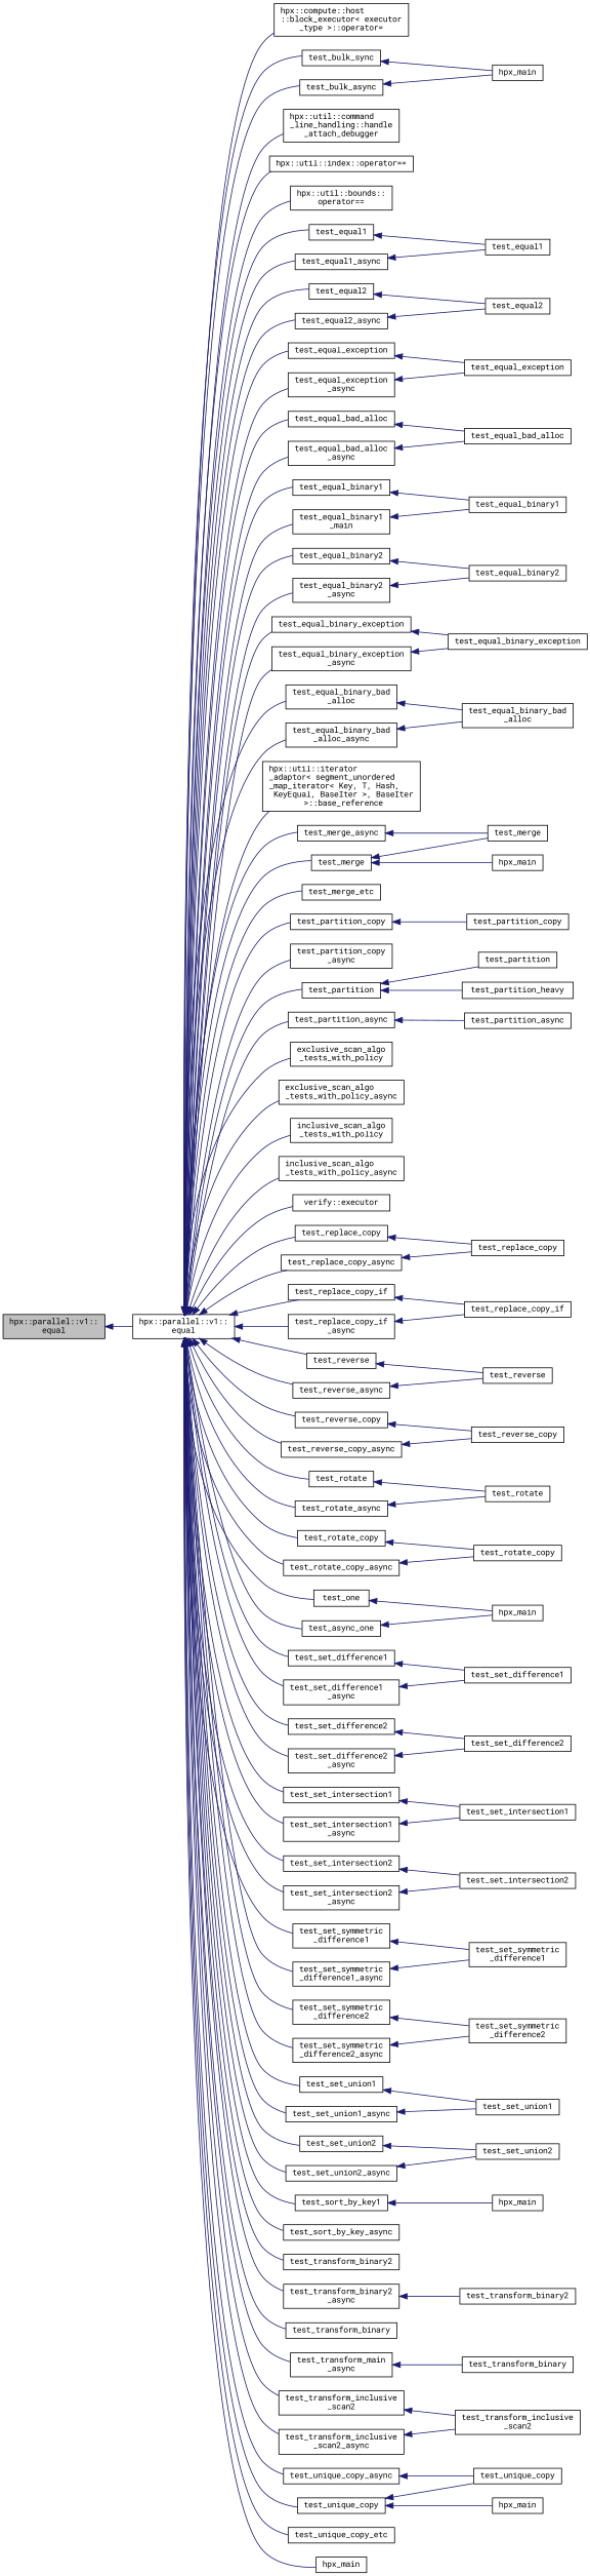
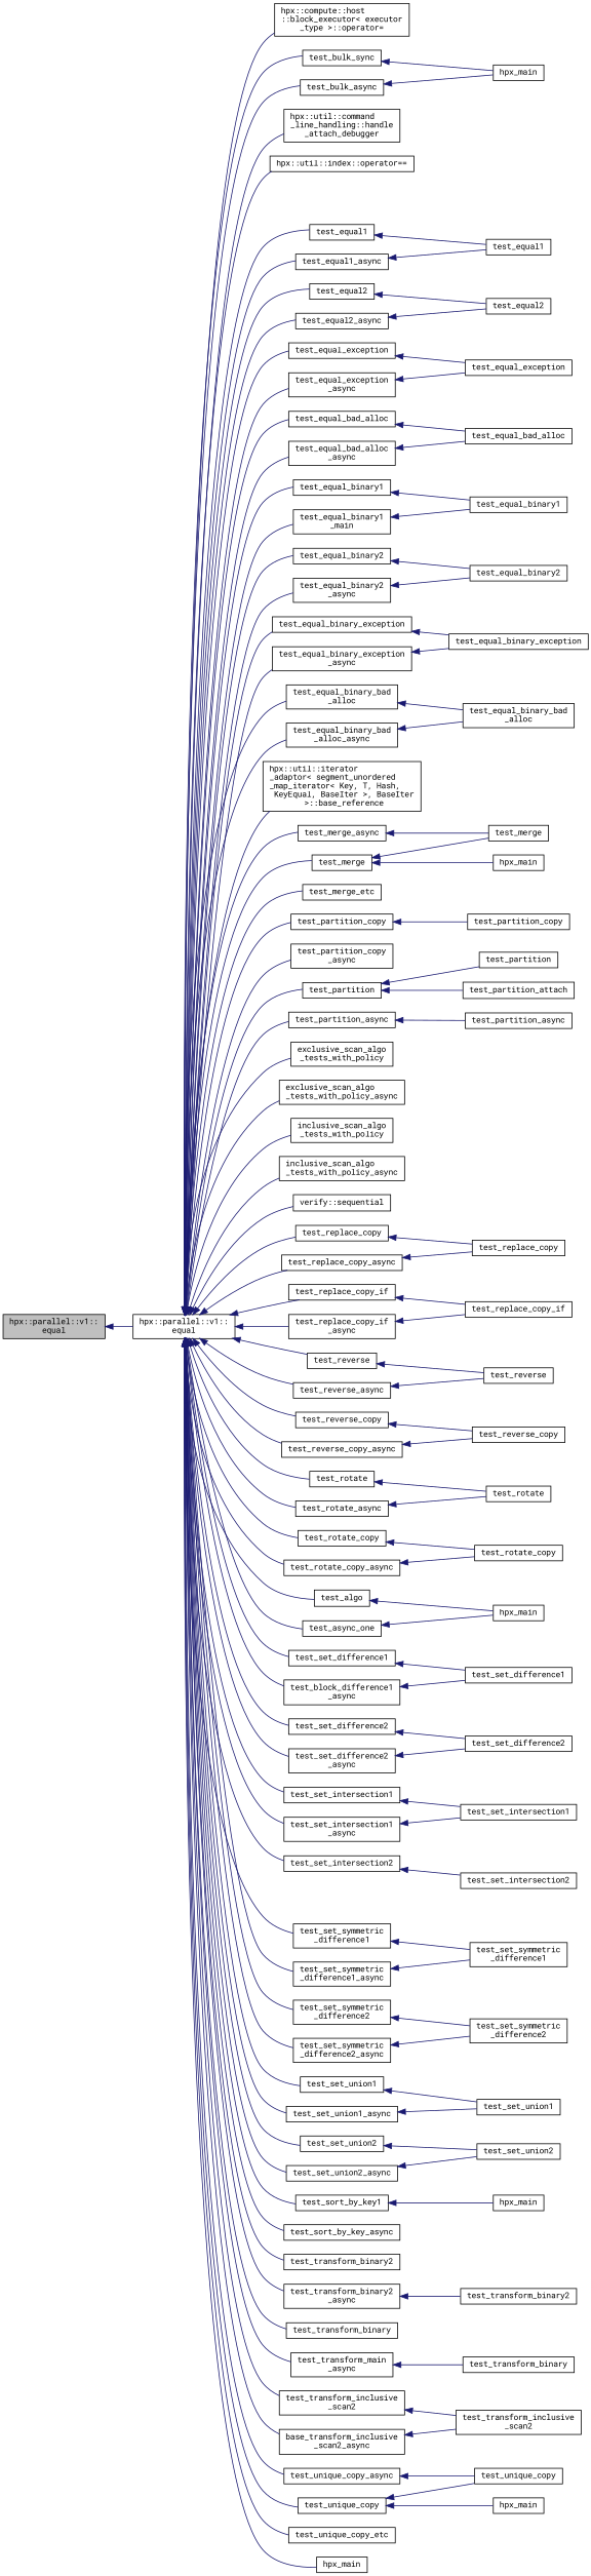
  digraph {
    fontname="Roboto Mono"
    rankdir=LR
    node [color=black fillcolor=white fontname="Roboto Mono" fontsize=10 shape=record style=filled]
    edge [color=midnightblue dir=back fontname="Roboto Mono" fontsize=10 labelfontname=Helvetica labelfontsize=10 style=solid]
    n1 [fillcolor=grey75 fontcolor=black height=0.2 label="hpx::parallel::v1::\lequal" width=0.4]
    n2 [height=0.2 label="hpx::parallel::v1::\lequal" width=0.4]
    n3 [height=0.2 label="hpx::compute::host\l::block_executor\< executor\l_type \>::operator=" width=0.4]
    n4 [height=0.2 label=test_bulk_sync width=0.4]
    n5 [height=0.2 label=test_bulk_async width=0.4]
    n6 [height=0.2 label="hpx::util::command\l_line_handling::handle\l_attach_debugger" width=0.4]
    n7 [height=0.2 label="hpx::util::index::operator==" width=0.4]
-   n8 [height=0.2 label="hpx::util::bounds::\loperator==" width=0.4]
    n9 [height=0.2 label=test_equal1 width=0.4]
    n10 [height=0.2 label=test_equal1_async width=0.4]
    n11 [height=0.2 label=test_equal2 width=0.4]
    n12 [height=0.2 label=test_equal2_async width=0.4]
    n13 [height=0.2 label=test_equal_exception width=0.4]
    n14 [height=0.2 label="test_equal_exception\l_async" width=0.4]
    n15 [height=0.2 label=test_equal_bad_alloc width=0.4]
    n16 [height=0.2 label="test_equal_bad_alloc\l_async" width=0.4]
    n17 [height=0.2 label=test_equal_binary1 width=0.4]
    n18 [height=0.2 label="test_equal_binary1\l_main" width=0.4]
    n19 [height=0.2 label=test_equal_binary2 width=0.4]
    n20 [height=0.2 label="test_equal_binary2\l_async" width=0.4]
    n21 [height=0.2 label=test_equal_binary_exception width=0.4]
    n22 [height=0.2 label="test_equal_binary_exception\l_async" width=0.4]
    n23 [height=0.2 label="test_equal_binary_bad\l_alloc" width=0.4]
    n24 [height=0.2 label="test_equal_binary_bad\l_alloc_async" width=0.4]
    n25 [height=0.2 label="hpx::util::iterator\l_adaptor\< segment_unordered\l_map_iterator\< Key, T, Hash,\l KeyEqual, BaseIter \>, BaseIter\l \>::base_reference" width=0.4]
    n26 [height=0.2 label=test_merge width=0.4]
    n27 [height=0.2 label=test_merge_async width=0.4]
    n28 [height=0.2 label=test_merge_etc width=0.4]
    n29 [height=0.2 label=test_partition_copy width=0.4]
    n30 [height=0.2 label="test_partition_copy\l_async" width=0.4]
    n31 [height=0.2 label=test_partition width=0.4]
    n32 [height=0.2 label=test_partition_async width=0.4]
    n33 [height=0.2 label="exclusive_scan_algo\l_tests_with_policy" width=0.4]
    n34 [height=0.2 label="exclusive_scan_algo\l_tests_with_policy_async" width=0.4]
    n35 [height=0.2 label="inclusive_scan_algo\l_tests_with_policy" width=0.4]
    n36 [height=0.2 label="inclusive_scan_algo\l_tests_with_policy_async" width=0.4]
-   n37 [height=0.2 label="verify::executor" width=0.4]
+   n37 [height=0.2 label="verify::sequential" width=0.4]
    n38 [height=0.2 label=test_replace_copy width=0.4]
    n39 [height=0.2 label=test_replace_copy_async width=0.4]
    n40 [height=0.2 label=test_replace_copy_if width=0.4]
    n41 [height=0.2 label="test_replace_copy_if\l_async" width=0.4]
    n42 [height=0.2 label=test_reverse width=0.4]
    n43 [height=0.2 label=test_reverse_async width=0.4]
    n44 [height=0.2 label=test_reverse_copy width=0.4]
    n45 [height=0.2 label=test_reverse_copy_async width=0.4]
    n46 [height=0.2 label=test_rotate width=0.4]
    n47 [height=0.2 label=test_rotate_async width=0.4]
    n48 [height=0.2 label=test_rotate_copy width=0.4]
    n49 [height=0.2 label=test_rotate_copy_async width=0.4]
-   n50 [height=0.2 label=test_one width=0.4]
+   n50 [height=0.2 label=test_algo width=0.4]
    n51 [height=0.2 label=test_async_one width=0.4]
    n52 [height=0.2 label=test_set_difference1 width=0.4]
-   n53 [height=0.2 label="test_set_difference1\l_async" width=0.4]
+   n53 [height=0.2 label="test_block_difference1\l_async" width=0.4]
    n54 [height=0.2 label=test_set_difference2 width=0.4]
    n55 [height=0.2 label="test_set_difference2\l_async" width=0.4]
    n56 [height=0.2 label=test_set_intersection1 width=0.4]
    n57 [height=0.2 label="test_set_intersection1\l_async" width=0.4]
    n58 [height=0.2 label=test_set_intersection2 width=0.4]
-   n59 [height=0.2 label="test_set_intersection2\l_async" width=0.4]
    n60 [height=0.2 label="test_set_symmetric\l_difference1" width=0.4]
    n61 [height=0.2 label="test_set_symmetric\l_difference1_async" width=0.4]
    n62 [height=0.2 label="test_set_symmetric\l_difference2" width=0.4]
    n63 [height=0.2 label="test_set_symmetric\l_difference2_async" width=0.4]
    n64 [height=0.2 label=test_set_union1 width=0.4]
    n65 [height=0.2 label=test_set_union1_async width=0.4]
    n66 [height=0.2 label=test_set_union2 width=0.4]
    n67 [height=0.2 label=test_set_union2_async width=0.4]
    n68 [height=0.2 label=test_sort_by_key1 width=0.4]
    n69 [height=0.2 label=test_sort_by_key_async width=0.4]
    n70 [height=0.2 label=test_transform_binary2 width=0.4]
    n71 [height=0.2 label="test_transform_binary2\l_async" width=0.4]
    n72 [height=0.2 label=test_transform_binary width=0.4]
    n73 [height=0.2 label="test_transform_main\l_async" width=0.4]
    n74 [height=0.2 label="test_transform_inclusive\l_scan2" width=0.4]
-   n75 [height=0.2 label="test_transform_inclusive\l_scan2_async" width=0.4]
+   n75 [height=0.2 label="base_transform_inclusive\l_scan2_async" width=0.4]
    n76 [height=0.2 label=test_unique_copy width=0.4]
    n77 [height=0.2 label=test_unique_copy_async width=0.4]
    n78 [height=0.2 label=test_unique_copy_etc width=0.4]
    n79 [height=0.2 label=hpx_main width=0.4]
    n80 [height=0.2 label=hpx_main width=0.4]
    n81 [height=0.2 label=test_equal1 width=0.4]
    n82 [height=0.2 label=test_equal2 width=0.4]
    n83 [height=0.2 label=test_equal_exception width=0.4]
    n84 [height=0.2 label=test_equal_bad_alloc width=0.4]
    n85 [height=0.2 label=test_equal_binary1 width=0.4]
    n86 [height=0.2 label=test_equal_binary2 width=0.4]
    n87 [height=0.2 label=test_equal_binary_exception width=0.4]
    n88 [height=0.2 label="test_equal_binary_bad\l_alloc" width=0.4]
    n89 [height=0.2 label=test_merge width=0.4]
    n90 [height=0.2 label=hpx_main width=0.4]
    n91 [height=0.2 label=test_partition_copy width=0.4]
    n92 [height=0.2 label=test_partition width=0.4]
-   n93 [height=0.2 label=test_partition_heavy width=0.4]
+   n93 [height=0.2 label=test_partition_attach width=0.4]
    n94 [height=0.2 label=test_partition_async width=0.4]
    n95 [height=0.2 label=test_replace_copy width=0.4]
    n96 [height=0.2 label=test_replace_copy_if width=0.4]
    n97 [height=0.2 label=test_reverse width=0.4]
    n98 [height=0.2 label=test_reverse_copy width=0.4]
    n99 [height=0.2 label=test_rotate width=0.4]
    n100 [height=0.2 label=test_rotate_copy width=0.4]
    n101 [height=0.2 label=hpx_main width=0.4]
    n102 [height=0.2 label=test_set_difference1 width=0.4]
    n103 [height=0.2 label=test_set_difference2 width=0.4]
    n104 [height=0.2 label=test_set_intersection1 width=0.4]
    n105 [height=0.2 label=test_set_intersection2 width=0.4]
    n106 [height=0.2 label="test_set_symmetric\l_difference1" width=0.4]
    n107 [height=0.2 label="test_set_symmetric\l_difference2" width=0.4]
    n108 [height=0.2 label=test_set_union1 width=0.4]
    n109 [height=0.2 label=test_set_union2 width=0.4]
    n110 [height=0.2 label=hpx_main width=0.4]
    n111 [height=0.2 label=test_transform_binary2 width=0.4]
    n112 [height=0.2 label=test_transform_binary width=0.4]
    n113 [height=0.2 label="test_transform_inclusive\l_scan2" width=0.4]
    n114 [height=0.2 label=test_unique_copy width=0.4]
    n115 [height=0.2 label=hpx_main width=0.4]
    n1 -> n2
    n2 -> n3
    n2 -> n4
    n2 -> n5
    n2 -> n6
    n2 -> n7
-   n2 -> n8
    n2 -> n9
    n2 -> n10
    n2 -> n11
    n2 -> n12
    n2 -> n13
    n2 -> n14
    n2 -> n15
    n2 -> n16
    n2 -> n17
    n2 -> n18
    n2 -> n19
    n2 -> n20
    n2 -> n21
    n2 -> n22
    n2 -> n23
    n2 -> n24
    n2 -> n25
    n2 -> n26
    n2 -> n27
    n2 -> n28
    n2 -> n29
    n2 -> n30
    n2 -> n31
    n2 -> n32
    n2 -> n33
    n2 -> n34
    n2 -> n35
    n2 -> n36
    n2 -> n37
    n2 -> n38
    n2 -> n39
    n2 -> n40
    n2 -> n41
    n2 -> n42
    n2 -> n43
    n2 -> n44
    n2 -> n45
    n2 -> n46
    n2 -> n47
    n2 -> n48
    n2 -> n49
    n2 -> n50
    n2 -> n51
    n2 -> n52
    n2 -> n53
    n2 -> n54
    n2 -> n55
    n2 -> n56
    n2 -> n57
    n2 -> n58
-   n2 -> n59
    n2 -> n60
    n2 -> n61
    n2 -> n62
    n2 -> n63
    n2 -> n64
    n2 -> n65
    n2 -> n66
    n2 -> n67
    n2 -> n68
    n2 -> n69
    n2 -> n70
    n2 -> n71
    n2 -> n72
    n2 -> n73
    n2 -> n74
    n2 -> n75
    n2 -> n76
    n2 -> n77
    n2 -> n78
    n2 -> n79
    n4 -> n80
    n5 -> n80
    n9 -> n81
    n10 -> n81
    n11 -> n82
    n12 -> n82
    n13 -> n83
    n14 -> n83
    n15 -> n84
    n16 -> n84
    n17 -> n85
    n18 -> n85
    n19 -> n86
    n20 -> n86
    n21 -> n87
    n22 -> n87
    n23 -> n88
    n24 -> n88
    n26 -> n89
    n26 -> n90
    n27 -> n89
    n29 -> n91
    n31 -> n92
    n31 -> n93
    n32 -> n94
    n38 -> n95
    n39 -> n95
    n40 -> n96
    n41 -> n96
    n42 -> n97
    n43 -> n97
    n44 -> n98
    n45 -> n98
    n46 -> n99
    n47 -> n99
    n48 -> n100
    n49 -> n100
    n50 -> n101
    n51 -> n101
    n52 -> n102
    n53 -> n102
    n54 -> n103
    n55 -> n103
    n56 -> n104
    n57 -> n104
    n58 -> n105
-   n59 -> n105
    n60 -> n106
    n61 -> n106
    n62 -> n107
    n63 -> n107
    n64 -> n108
    n65 -> n108
    n66 -> n109
    n67 -> n109
    n68 -> n110
    n71 -> n111
    n73 -> n112
    n74 -> n113
    n75 -> n113
    n76 -> n114
    n76 -> n115
    n77 -> n114
  }
